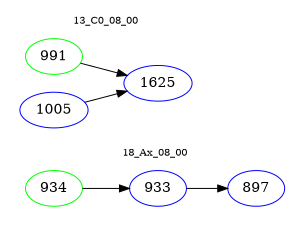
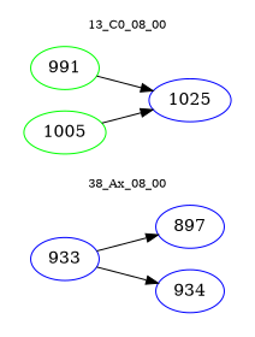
  digraph {
    rankdir=LR
    node [color=blue]
    edge [color=black]
-   n1 [color=green label=934]
+   n1 [label=934]
    n2 [label=933]
    n3 [label=897]
    n4 [color=green label=991]
-   n5 [label=1005]
-   n6 [label=1625]
+   n5 [color=green label=1005]
+   n6 [label=1025]
    subgraph cluster_1 {
      color=white
      fontsize=10
-     label="18_Ax_08_00"
+     label="38_Ax_08_00"
      n1
      n2
      n3
    }
    subgraph cluster_2 {
      color=white
      fontsize=10
      label="13_C0_08_00"
      n4
      n5
      n6
    }
-   n1 -> n2
+   n2 -> n1
    n2 -> n3
    n4 -> n6
    n5 -> n6
  }
